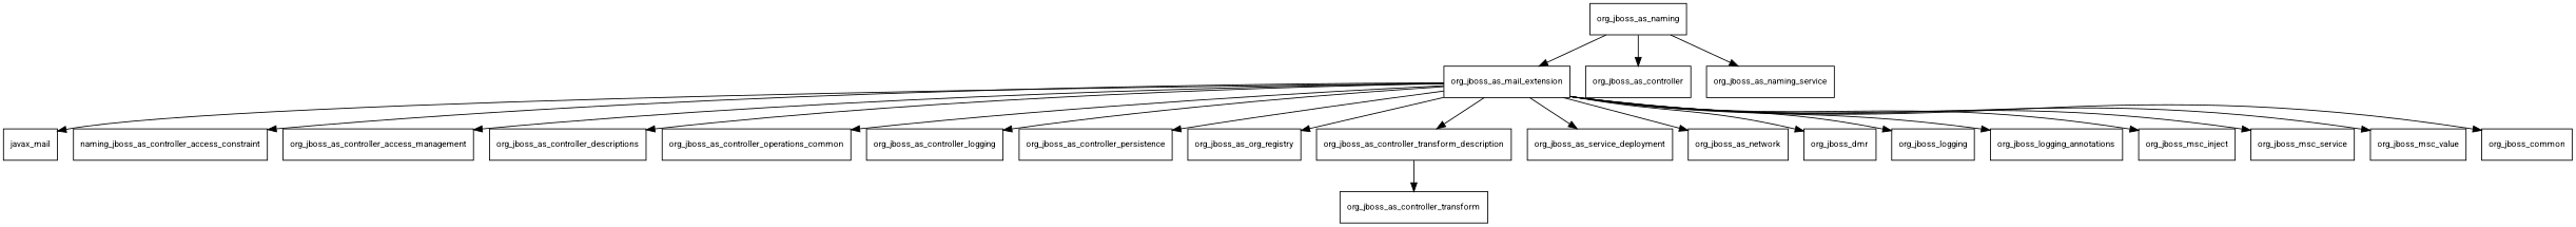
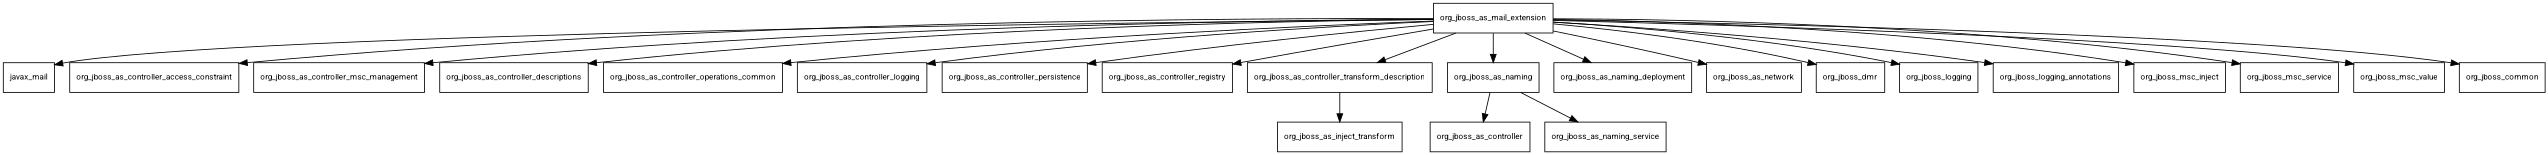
  digraph {
    fontname=Roboto
    node [fontname=Roboto fontsize=10.0 shape=box]
    edge [fontname=Roboto]
    org_jboss_as_mail_extension
    javax_mail
-   org_jboss_as_controller_access_constraint [label=naming_jboss_as_controller_access_constraint]
-   org_jboss_as_controller_access_management
+   org_jboss_as_controller_access_constraint
+   org_jboss_as_controller_access_management [label=org_jboss_as_controller_msc_management]
    org_jboss_as_controller_descriptions
    org_jboss_as_controller_operations_common
    n7 [label=org_jboss_as_controller_logging]
    org_jboss_as_controller_persistence
-   org_jboss_as_controller_registry [label=org_jboss_as_org_registry]
+   org_jboss_as_controller_registry
    org_jboss_as_controller_transform_description
    org_jboss_as_naming
-   org_jboss_as_naming_deployment [label=org_jboss_as_service_deployment]
+   org_jboss_as_naming_deployment
    org_jboss_as_network
    org_jboss_dmr
    org_jboss_logging
    org_jboss_logging_annotations
    org_jboss_msc_inject
    org_jboss_msc_service
    org_jboss_msc_value
    n20 [label=org_jboss_common]
-   org_jboss_as_controller_transform
+   org_jboss_as_controller_transform [label=org_jboss_as_inject_transform]
    org_jboss_as_controller
    org_jboss_as_naming_service
    org_jboss_as_mail_extension -> javax_mail
    org_jboss_as_mail_extension -> org_jboss_as_controller_access_constraint
    org_jboss_as_mail_extension -> org_jboss_as_controller_access_management
    org_jboss_as_mail_extension -> org_jboss_as_controller_descriptions
    org_jboss_as_mail_extension -> org_jboss_as_controller_operations_common
    org_jboss_as_mail_extension -> n7
    org_jboss_as_mail_extension -> org_jboss_as_controller_persistence
    org_jboss_as_mail_extension -> org_jboss_as_controller_registry
    org_jboss_as_mail_extension -> org_jboss_as_controller_transform_description
-   org_jboss_as_naming -> org_jboss_as_mail_extension
+   org_jboss_as_mail_extension -> org_jboss_as_naming
    org_jboss_as_mail_extension -> org_jboss_as_naming_deployment
    org_jboss_as_mail_extension -> org_jboss_as_network
    org_jboss_as_mail_extension -> org_jboss_dmr
    org_jboss_as_mail_extension -> org_jboss_logging
    org_jboss_as_mail_extension -> org_jboss_logging_annotations
    org_jboss_as_mail_extension -> org_jboss_msc_inject
    org_jboss_as_mail_extension -> org_jboss_msc_service
    org_jboss_as_mail_extension -> org_jboss_msc_value
    org_jboss_as_mail_extension -> n20
    org_jboss_as_controller_transform_description -> org_jboss_as_controller_transform
    org_jboss_as_naming -> org_jboss_as_controller
    org_jboss_as_naming -> org_jboss_as_naming_service
  }
